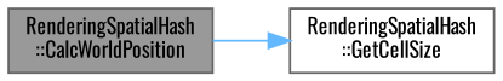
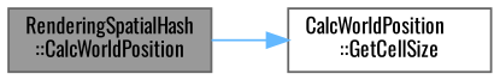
  digraph {
    rankdir=LR
    fontname=Oswald
    node [fontname=Oswald fontsize=10 shape=box style=filled]
    n1 [color=gray40 fillcolor=grey60 fontcolor=black height=0.2 label="RenderingSpatialHash\l::CalcWorldPosition" width=0.4]
-   n2 [color=grey40 fillcolor=white height=0.2 label="RenderingSpatialHash\l::GetCellSize" width=0.4]
+   n2 [color=grey40 fillcolor=white height=0.2 label="CalcWorldPosition\l::GetCellSize" width=0.4]
    n1 -> n2 [color=steelblue1 fontname=Oswald fontsize=10 labelfontname=Helvetica labelfontsize=10 style=solid]
  }
